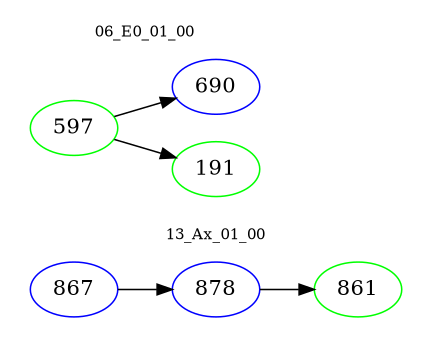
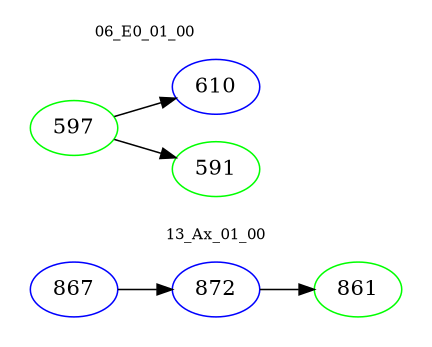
  digraph {
    rankdir=LR
    node [color=blue]
    edge [color=black]
    n1 [label=867]
    n2 [color=green label=861]
-   n3 [label=878]
+   n3 [label=872]
    n4 [color=green label=597]
-   n5 [color=green label=191]
-   n6 [label=690]
+   n5 [color=green label=591]
+   n6 [label=610]
    subgraph cluster_1 {
      color=white
      fontsize=10
      label="13_Ax_01_00"
      n1
      n2
      n3
    }
    subgraph cluster_2 {
      color=white
      fontsize=10
      label="06_E0_01_00"
      n4
      n5
      n6
    }
    n1 -> n3
    n3 -> n2
    n4 -> n5
    n4 -> n6
  }
